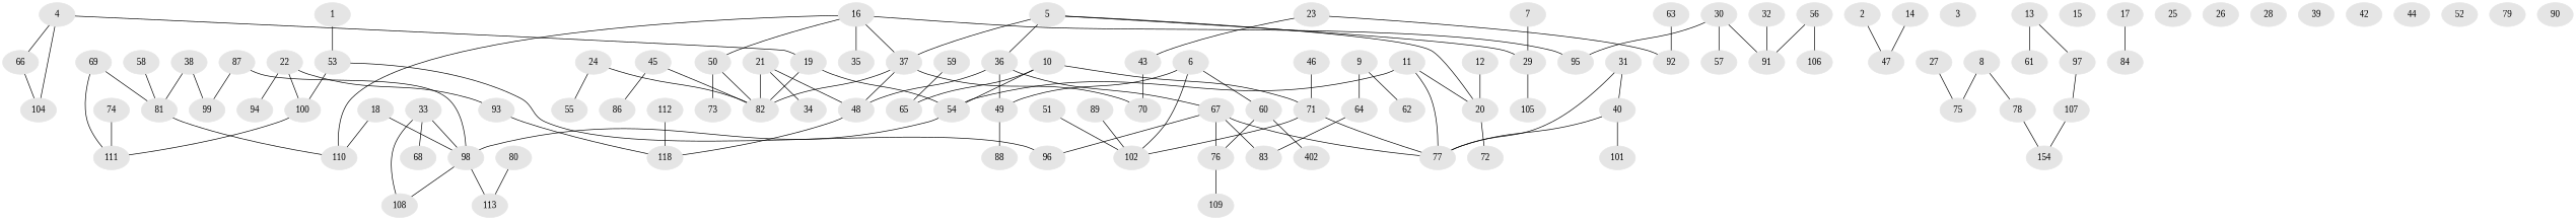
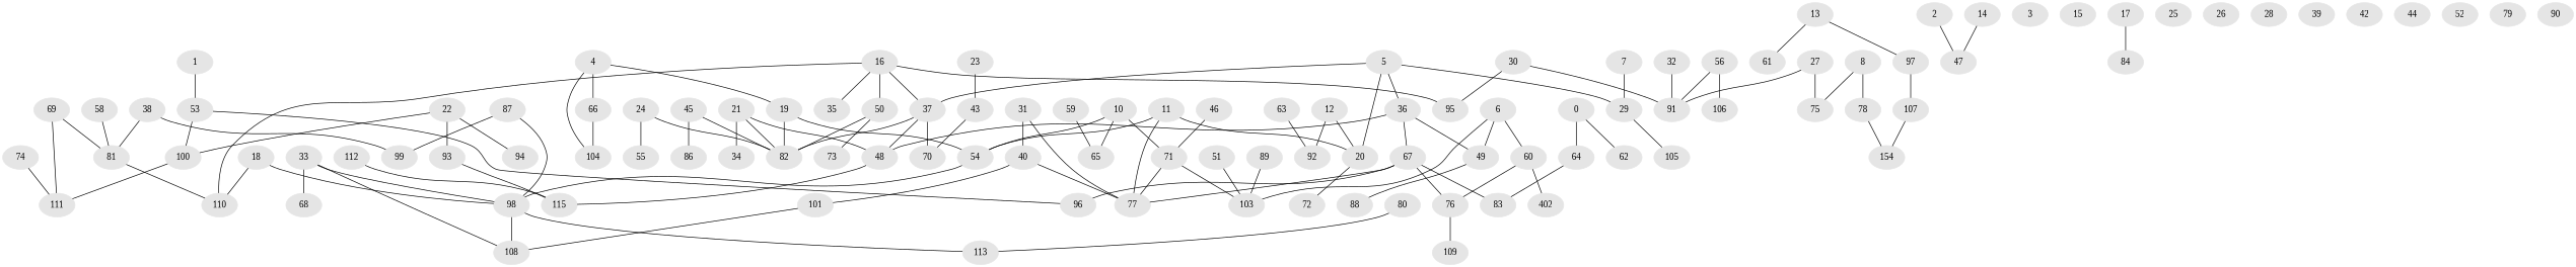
  graph {
    fontname="Liberation Serif"
    node [color=gray90 fontname="Liberation Serif" style=filled]
    edge [fontname="Liberation Serif"]
    1
    53
    100
    96
    2
    47
    3
    4
    19
    66
    104
    54
    82
    5
    20
    29
    36
    37
    72
    105
    49
    48
    67
    70
    6
    60
-   103 [label=102]
+   103
    88
    76
    n30 [label=402]
    7
    8
    75
    78
    n35 [label=154]
-   9
+   9 [label=0]
    62
    64
    83
    10
    65
    71
    98
    77
    11
    27
    91
    12
    13
    61
    97
    107
    14
    15
    16
    35
    50
    95
    110
    73
    17
    84
    18
    108
    113
    21
    34
-   115 [label=118]
+   115
    22
    93
    94
    111
    23
    43
    92
    24
    55
    25
    26
    28
    30
-   57
    31
    40
    101
    32
    33
    68
    38
    81
    99
    39
    80
    42
    44
    45
    86
    46
    51
    52
    56
    106
    58
    59
    109
    63
    69
    74
    79
    87
    89
    90
    112
    1 -- 53
    53 -- 100
    53 -- 96
    100 -- 111
    2 -- 47
    4 -- 19
    4 -- 66
    4 -- 104
    19 -- 54
    19 -- 82
    66 -- 104
    54 -- 98
    5 -- 20
    5 -- 29
    5 -- 36
    5 -- 37
    20 -- 72
    29 -- 105
    36 -- 49
    36 -- 48
    36 -- 67
    37 -- 82
    37 -- 48
    37 -- 70
    49 -- 88
    48 -- 115
    67 -- 96
    67 -- 76
    67 -- 83
    67 -- 77
    6 -- 49
    6 -- 60
    6 -- 103
    60 -- 76
    60 -- n30
    76 -- 109
    7 -- 29
    8 -- 75
    8 -- 78
    78 -- n35
    9 -- 62
    9 -- 64
    64 -- 83
    10 -- 54
    10 -- 65
    10 -- 71
    71 -- 103
    71 -- 77
    98 -- 108
    98 -- 113
    11 -- 54
    11 -- 20
    11 -- 77
    27 -- 75
+   27 -- 91
    12 -- 20
    13 -- 61
    13 -- 97
    97 -- 107
    107 -- n35
    14 -- 47
    16 -- 37
    16 -- 35
    16 -- 50
    16 -- 95
    16 -- 110
    50 -- 82
    50 -- 73
    17 -- 84
    18 -- 98
    18 -- 110
    21 -- 82
    21 -- 48
    21 -- 34
    22 -- 100
    22 -- 93
    22 -- 94
    93 -- 115
    23 -- 43
-   23 -- 92
+   12 -- 92
    43 -- 70
    24 -- 82
    24 -- 55
    30 -- 91
    30 -- 95
-   30 -- 57
    31 -- 77
    31 -- 40
    40 -- 77
    40 -- 101
+   101 -- 108
    32 -- 91
    33 -- 98
    33 -- 108
    33 -- 68
    38 -- 81
    38 -- 99
    81 -- 110
    80 -- 113
    45 -- 82
    45 -- 86
    46 -- 71
    51 -- 103
    56 -- 91
    56 -- 106
    58 -- 81
    59 -- 65
    63 -- 92
    69 -- 111
    69 -- 81
    74 -- 111
    87 -- 98
    87 -- 99
    89 -- 103
    112 -- 115
  }
